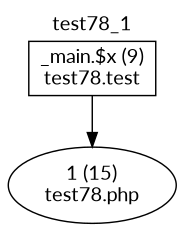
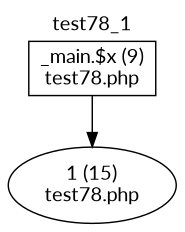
  digraph {
    label=test78_1
    labelloc=t
    fontname=Lato
    node [fontname=Lato]
-   n1 [label="_main.$x (9)\ntest78.test" shape=box]
+   n1 [label="_main.$x (9)\ntest78.php" shape=box]
    n2 [label="1 (15)\ntest78.php" shape=ellipse]
    n1 -> n2 [fontname=Lato]
  }
